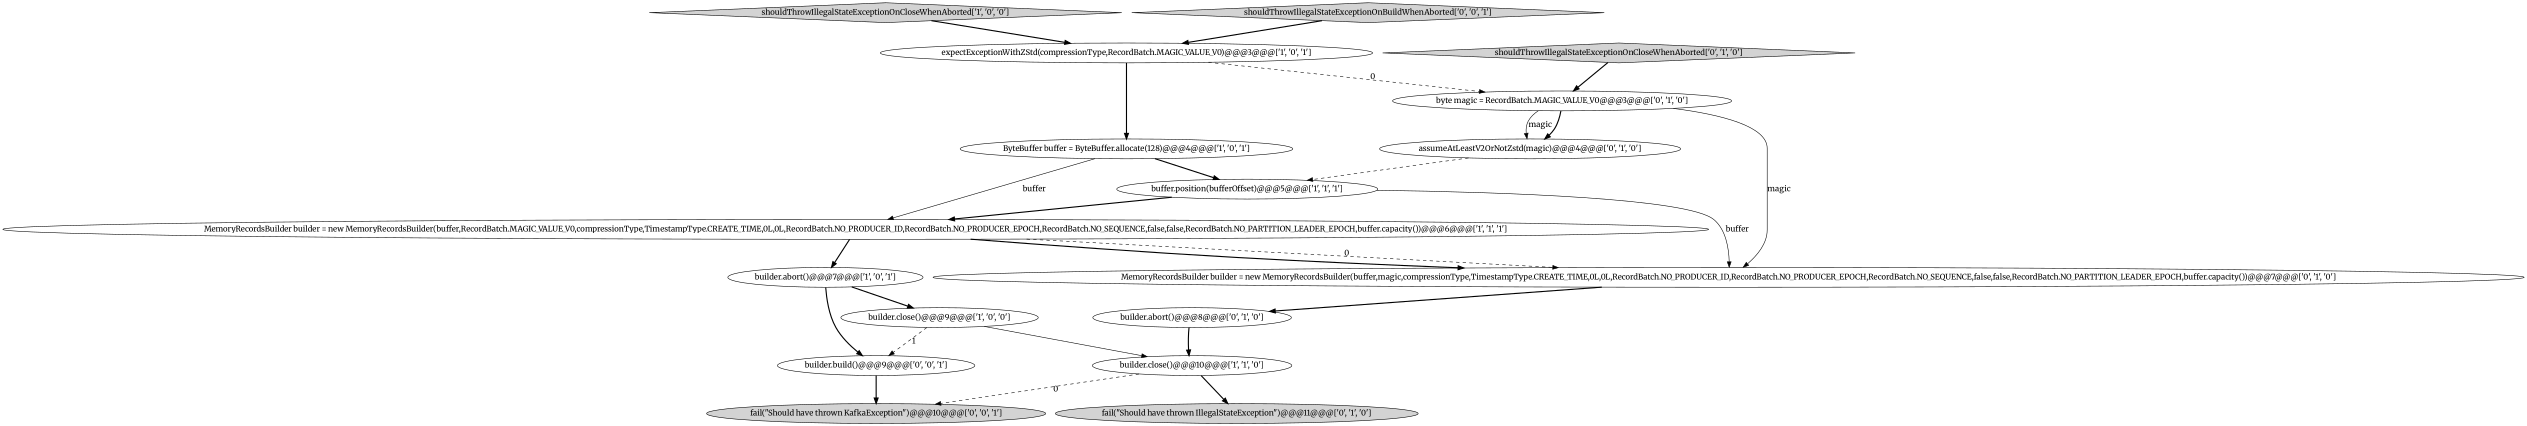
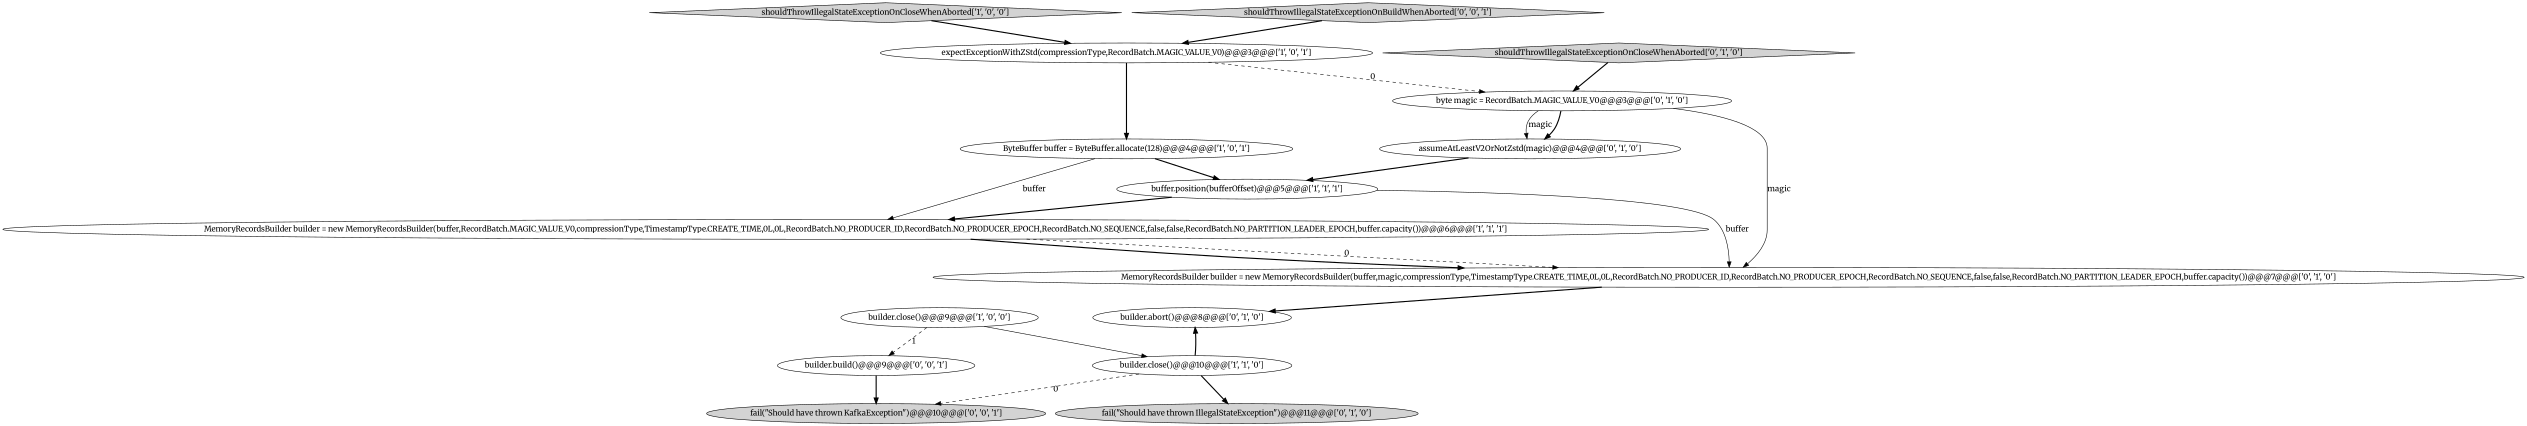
  digraph {
    fontname=Merriweather
    node [fillcolor=white fontname=Merriweather shape=ellipse style=filled]
    edge [fontname=Merriweather style=bold]
    n1 [label="builder.abort()@@@8@@@['0', '1', '0']"]
    n2 [label="builder.close()@@@10@@@['1', '1', '0']"]
    n3 [fillcolor=lightgray label="fail(\"Should have thrown KafkaException\")@@@10@@@['0', '0', '1']"]
    n4 [fillcolor=lightgray label="fail(\"Should have thrown IllegalStateException\")@@@11@@@['0', '1', '0']"]
    n5 [label="MemoryRecordsBuilder builder = new MemoryRecordsBuilder(buffer,magic,compressionType,TimestampType.CREATE_TIME,0L,0L,RecordBatch.NO_PRODUCER_ID,RecordBatch.NO_PRODUCER_EPOCH,RecordBatch.NO_SEQUENCE,false,false,RecordBatch.NO_PARTITION_LEADER_EPOCH,buffer.capacity())@@@7@@@['0', '1', '0']"]
-   n6 [label="builder.abort()@@@7@@@['1', '0', '1']"]
    n7 [label="builder.build()@@@9@@@['0', '0', '1']"]
    n8 [label="builder.close()@@@9@@@['1', '0', '0']"]
    n9 [label="ByteBuffer buffer = ByteBuffer.allocate(128)@@@4@@@['1', '0', '1']"]
    n10 [label="buffer.position(bufferOffset)@@@5@@@['1', '1', '1']"]
    n11 [label="MemoryRecordsBuilder builder = new MemoryRecordsBuilder(buffer,RecordBatch.MAGIC_VALUE_V0,compressionType,TimestampType.CREATE_TIME,0L,0L,RecordBatch.NO_PRODUCER_ID,RecordBatch.NO_PRODUCER_EPOCH,RecordBatch.NO_SEQUENCE,false,false,RecordBatch.NO_PARTITION_LEADER_EPOCH,buffer.capacity())@@@6@@@['1', '1', '1']"]
    n12 [fillcolor=lightgray label="shouldThrowIllegalStateExceptionOnCloseWhenAborted['1', '0', '0']" shape=diamond]
    n13 [label="expectExceptionWithZStd(compressionType,RecordBatch.MAGIC_VALUE_V0)@@@3@@@['1', '0', '1']"]
    n14 [label="byte magic = RecordBatch.MAGIC_VALUE_V0@@@3@@@['0', '1', '0']"]
    n15 [fillcolor=lightgray label="shouldThrowIllegalStateExceptionOnBuildWhenAborted['0', '0', '1']" shape=diamond]
    n16 [label="assumeAtLeastV2OrNotZstd(magic)@@@4@@@['0', '1', '0']"]
    n17 [fillcolor=lightgray label="shouldThrowIllegalStateExceptionOnCloseWhenAborted['0', '1', '0']" shape=diamond]
-   n1 -> n2
+   n2 -> n1
    n2 -> n3 [label=0 style=dashed]
    n2 -> n4
    n5 -> n1
-   n6 -> n7
-   n6 -> n8
    n7 -> n3
    n8 -> n2 [style=solid]
    n8 -> n7 [label=1 style=dashed]
    n9 -> n10
    n9 -> n11 [label=buffer style=solid]
    n10 -> n5 [label=buffer style=solid]
    n10 -> n11
    n11 -> n5 [label=0 style=dashed]
    n11 -> n5
-   n11 -> n6
    n12 -> n13
    n13 -> n9
    n13 -> n14 [label=0 style=dashed]
    n14 -> n5 [label=magic style=solid]
    n14 -> n16
    n14 -> n16 [label=magic style=solid]
    n15 -> n13
-   n16 -> n10 [style=dashed]
+   n16 -> n10
    n17 -> n14
  }
